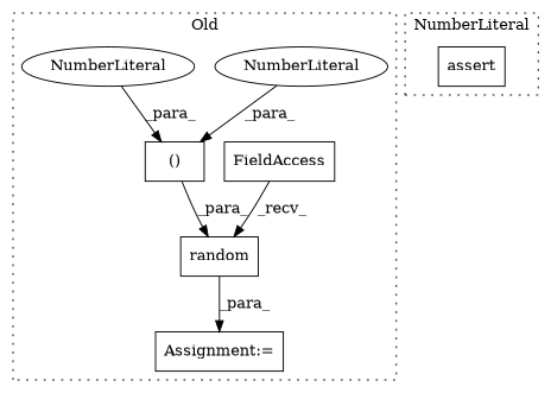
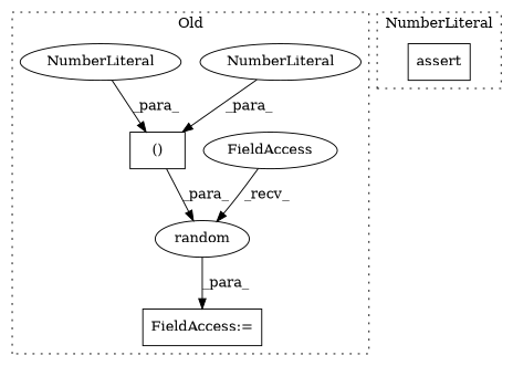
  digraph {
    node [a=34 s=1261 shape=box]
-   n1 [a=32 l="12,2" label=random s="1249,1280"]
-   n2 [a=22 l=12 label=FieldAccess s=1236]
-   n3 [a=7 l=1 label="Assignment:=" s=1235]
+   n1 [a=32 l="12,2" label=random s="1249,1280" shape=ellipse]
+   n2 [a=22 l=12 label=FieldAccess s=1236 shape=ellipse]
+   n3 [a=7 l=1 label="FieldAccess:=" s=1235]
    n4 [a=106 l=19 label="()"]
    n5 [l=2 label=NumberLiteral s=1278 shape=ellipse]
    n6 [l=4 label=NumberLiteral shape=ellipse]
    n7 [a=6 l=7 label=assert s=1826]
    subgraph cluster_1 {
      label=Old
      style=dotted
      n1
      n2
      n3
      n4
      n5
      n6
    }
    subgraph cluster_2 {
      label=NumberLiteral
      style=dotted
      n7
    }
    n1 -> n3 [label=_para_]
    n2 -> n1 [label=_recv_]
    n4 -> n1 [label=_para_]
    n5 -> n4 [label=_para_]
    n6 -> n4 [label=_para_]
  }
